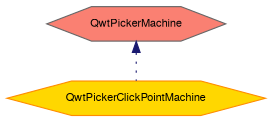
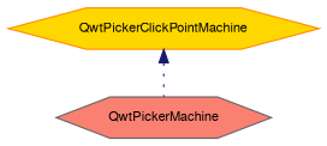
  digraph {
    node [fontname=FreeSans fontsize=10 shape=hexagon style=filled]
    n1 [color=darkorange fillcolor=gold fontcolor=black height=0.2 label=QwtPickerClickPointMachine width=0.4]
    n2 [color=gray40 fillcolor=salmon height=0.2 label=QwtPickerMachine width=0.4]
-   n2 -> n1 [color=midnightblue dir=back fontname=FreeSans fontsize=10 labelfontname=FreeSans labelfontsize=10 style=dotted]
+   n1 -> n2 [color=midnightblue dir=back fontname=FreeSans fontsize=10 labelfontname=FreeSans labelfontsize=10 style=dotted]
  }
